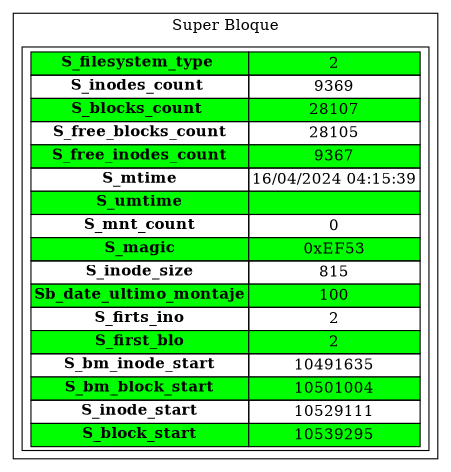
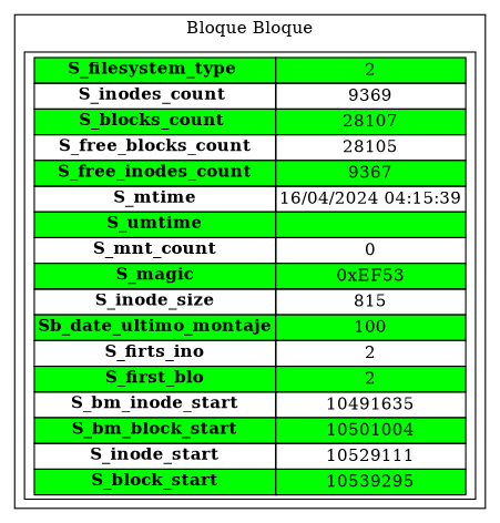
  digraph {
    rankdir=LR
    n1 [label=< <table border='0' cellborder='1' cellspacing='0' width='300'  height='200' > <tr> <td bgcolor="green"><b>S_filesystem_type </b></td><td bgcolor="green">2</td> </tr>*<tr><td><b>S_inodes_count </b></td><td>9369</td> </tr> <tr><td bgcolor="green"><b>S_blocks_count </b></td><td bgcolor="green">28107</td> </tr> <tr><td><b>S_free_blocks_count</b></td><td>28105</td> </tr> <tr><td bgcolor="green"><b>S_free_inodes_count</b></td><td bgcolor="green">9367</td> </tr> <tr><td><b>S_mtime</b></td><td>16/04/2024 04:15:39</td> </tr> <tr><td bgcolor="green"><b>S_umtime</b></td><td bgcolor="green"></td> </tr> <tr><td><b>S_mnt_count</b></td><td>0</td> </tr> <tr><td bgcolor="green"><b>S_magic</b></td><td bgcolor="green">0xEF53</td> </tr> <tr><td><b>S_inode_size</b></td><td>815</td> </tr> <tr><td bgcolor="green"><b>Sb_date_ultimo_montaje</b></td><td bgcolor="green">100</td> </tr> <tr><td><b>S_firts_ino</b></td><td>2</td> </tr> <tr><td bgcolor="green"><b>S_first_blo</b></td><td bgcolor="green">2</td> </tr> <tr><td><b>S_bm_inode_start</b></td><td>10491635</td> </tr> <tr><td bgcolor="green"><b>S_bm_block_start</b></td><td bgcolor="green">10501004</td> </tr> <tr><td><b>S_inode_start</b></td><td>10529111</td> </tr> <tr><td bgcolor="green"><b>S_block_start</b></td><td bgcolor="green">10539295</td> </tr> </table> > shape=box]
    subgraph cluster_1 {
-     label="Super Bloque"
+     label="Bloque Bloque"
      n1
    }
  }
